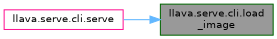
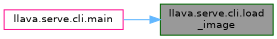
  digraph {
    rankdir=RL
    node [fontname=Helvetica fontsize=10 shape=box style=filled]
    n1 [color=darkgreen fillcolor=grey60 fontcolor=black height=0.2 label="llava.serve.cli.load\l_image" width=0.4]
-   n2 [color=deeppink fillcolor=white height=0.2 label="llava.serve.cli.serve" width=0.4]
+   n2 [color=deeppink fillcolor=white height=0.2 label="llava.serve.cli.main" width=0.4]
    n1 -> n2 [color=steelblue1 dir=back fontname=Helvetica fontsize=10 labelfontname=Helvetica labelfontsize=10 style=solid]
  }
